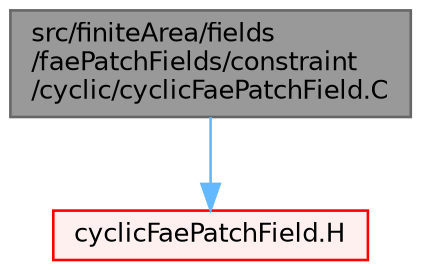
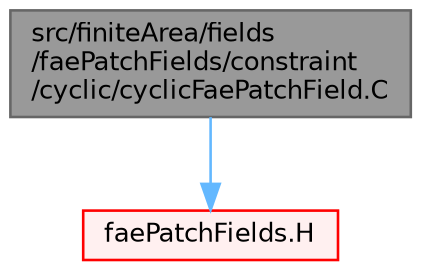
  digraph {
    node [fontname=Helvetica fontsize=10 shape=box style=filled]
    n1 [color=gray40 fillcolor=grey60 fontcolor=black height=0.2 label="src/finiteArea/fields\l/faePatchFields/constraint\l/cyclic/cyclicFaePatchField.C" width=0.4]
-   n2 [color=red fillcolor="#FFF0F0" height=0.2 label="cyclicFaePatchField.H" width=0.4]
+   n2 [color=red fillcolor="#FFF0F0" height=0.2 label="faePatchFields.H" width=0.4]
    n1 -> n2 [color=steelblue1 fontname=Helvetica fontsize=10 labelfontname=Helvetica labelfontsize=10 style=solid]
  }
